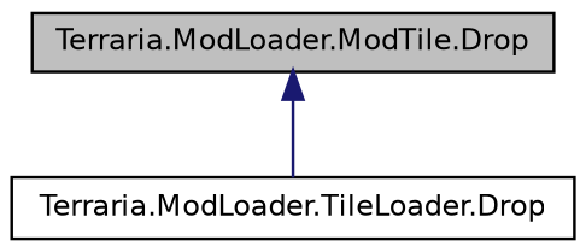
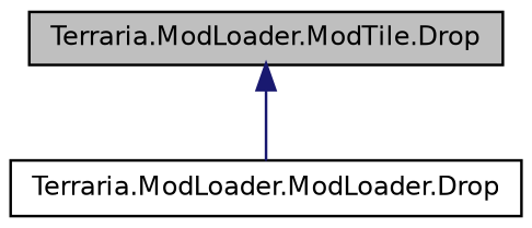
  digraph {
    rankdir=TB
    node [color=black fontname=Helvetica fontsize=10 shape=record style=filled]
    n1 [fillcolor=grey75 fontcolor=black height=0.2 label="Terraria.ModLoader.ModTile.Drop" width=0.4]
-   n2 [fillcolor=white height=0.2 label="Terraria.ModLoader.TileLoader.Drop" width=0.4]
+   n2 [fillcolor=white height=0.2 label="Terraria.ModLoader.ModLoader.Drop" width=0.4]
    n1 -> n2 [color=midnightblue dir=back fontname=Helvetica fontsize=10 labelfontname=Helvetica labelfontsize=10 style=solid]
  }
